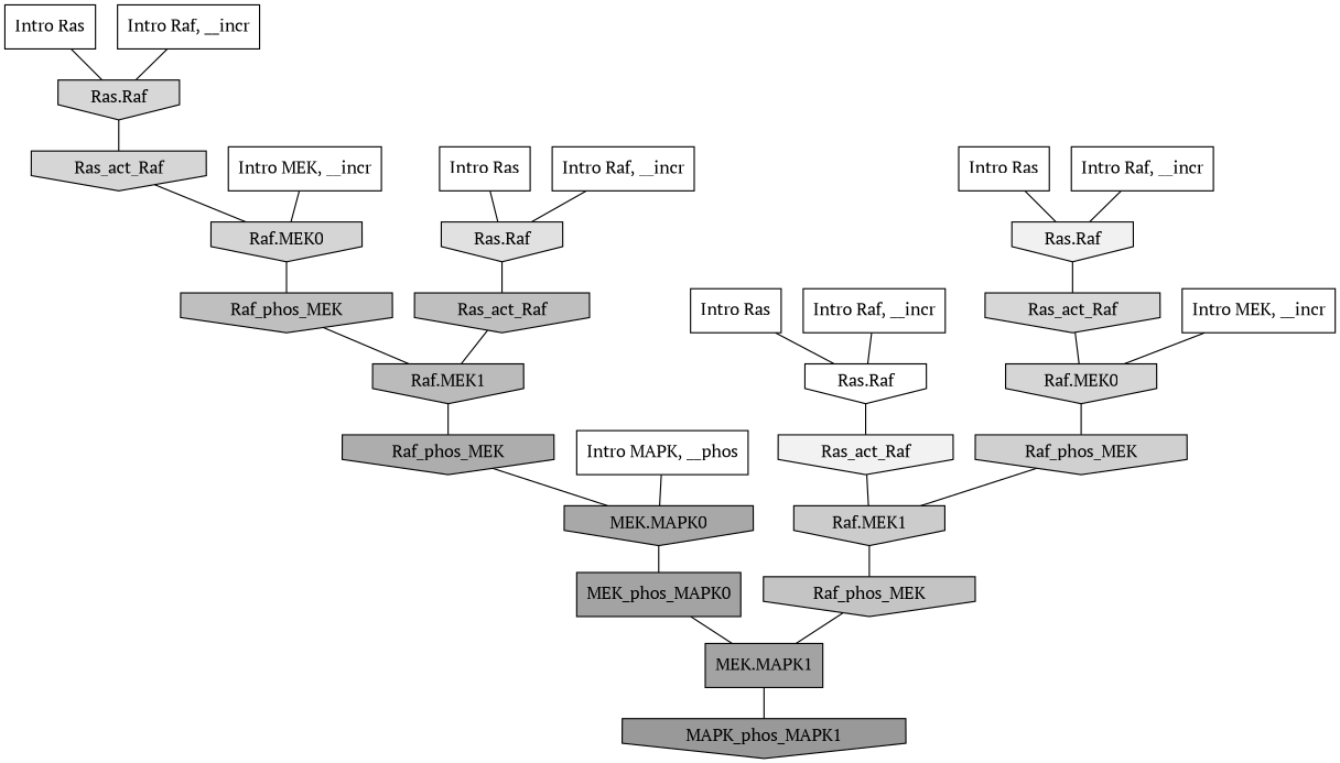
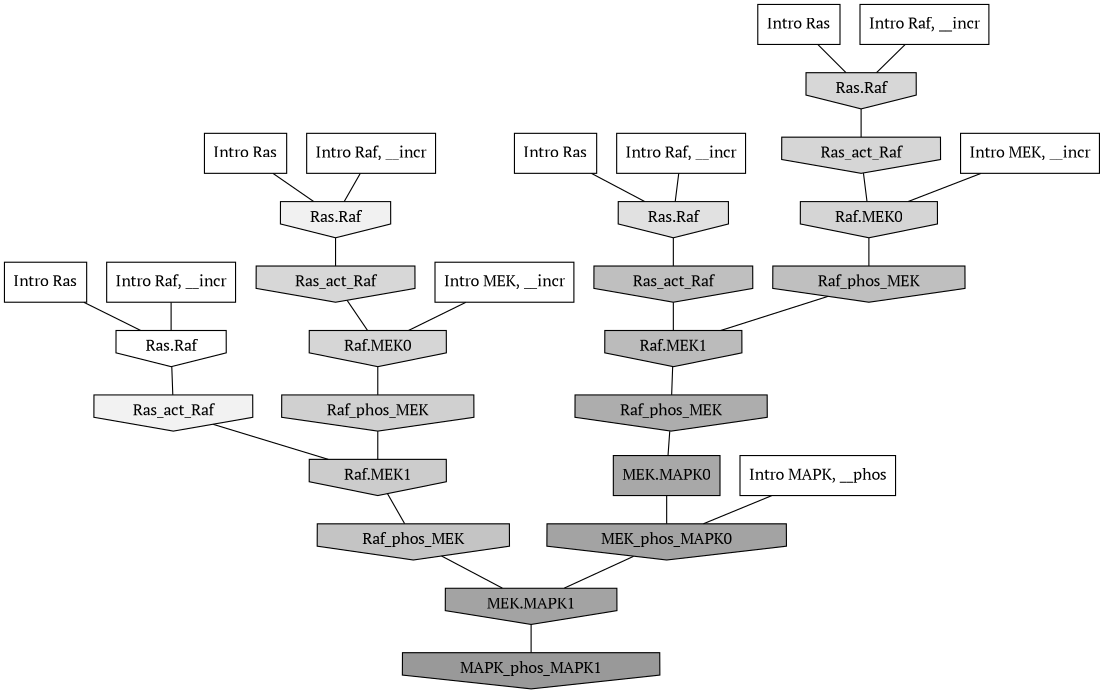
  digraph {
    fontname="PT Serif"
    rankdir=TB
    ranksep=0.30
    node [fillcolor="0.000 0.000 1.000" fontname="PT Serif" shape=invhouse style=filled]
    edge [color="0.000 0.000 0.000" dir=none fontname="PT Serif"]
    n1 [label="Intro Ras" shape=rectangle]
    n2 [fillcolor="0.000 0.000 0.880" label="Ras.Raf"]
    n3 [fillcolor="0.000 0.000 0.747" label=Ras_act_Raf]
    n4 [label="Intro Ras" shape=rectangle]
    n5 [label="Ras.Raf"]
    n6 [fillcolor="0.000 0.000 0.947" label=Ras_act_Raf]
    n7 [label="Intro Ras" shape=rectangle]
    n8 [fillcolor="0.000 0.000 0.840" label="Ras.Raf"]
    n9 [fillcolor="0.000 0.000 0.837" label=Ras_act_Raf]
    n10 [label="Intro Ras" shape=rectangle]
    n11 [fillcolor="0.000 0.000 0.944" label="Ras.Raf"]
    n12 [fillcolor="0.000 0.000 0.841" label=Ras_act_Raf]
    n13 [label="Intro Raf, __incr" shape=rectangle]
    n14 [label="Intro Raf, __incr" shape=rectangle]
    n15 [label="Intro Raf, __incr" shape=rectangle]
    n16 [label="Intro Raf, __incr" shape=rectangle]
    n17 [label="Intro MEK, __incr" shape=rectangle]
    n18 [fillcolor="0.000 0.000 0.837" label="Raf.MEK0"]
    n19 [fillcolor="0.000 0.000 0.815" label=Raf_phos_MEK]
    n20 [label="Intro MEK, __incr" shape=rectangle]
    n21 [fillcolor="0.000 0.000 0.834" label="Raf.MEK0"]
    n22 [fillcolor="0.000 0.000 0.748" label=Raf_phos_MEK]
    n23 [label="Intro MAPK, __phos" shape=rectangle]
-   n24 [fillcolor="0.000 0.000 0.659" label="MEK.MAPK0"]
-   n25 [fillcolor="0.000 0.000 0.638" label=MEK_phos_MAPK0 shape=box]
+   n24 [fillcolor="0.000 0.000 0.659" label="MEK.MAPK0" shape=box]
+   n25 [fillcolor="0.000 0.000 0.638" label=MEK_phos_MAPK0]
    n26 [fillcolor="0.000 0.000 0.798" label="Raf.MEK1"]
    n27 [fillcolor="0.000 0.000 0.769" label=Raf_phos_MEK]
    n28 [fillcolor="0.000 0.000 0.734" label="Raf.MEK1"]
-   n29 [fillcolor="0.000 0.000 0.638" label="MEK.MAPK1" shape=box]
+   n29 [fillcolor="0.000 0.000 0.638" label="MEK.MAPK1"]
    n30 [fillcolor="0.000 0.000 0.600" label=MAPK_phos_MAPK1]
    n31 [fillcolor="0.000 0.000 0.677" label=Raf_phos_MEK]
    n1 -> n2
    n2 -> n3
    n3 -> n28
    n4 -> n5
    n5 -> n6
    n6 -> n26
    n7 -> n8
    n8 -> n9
    n9 -> n21
    n10 -> n11
    n11 -> n12
    n12 -> n18
    n13 -> n2
    n14 -> n8
    n15 -> n11
    n16 -> n5
    n17 -> n18
    n18 -> n19
    n19 -> n26
    n20 -> n21
    n21 -> n22
    n22 -> n28
-   n23 -> n24
+   n23 -> n25
    n24 -> n25
    n25 -> n29
    n26 -> n27
    n27 -> n29
    n28 -> n31
    n29 -> n30
    n31 -> n24
  }
